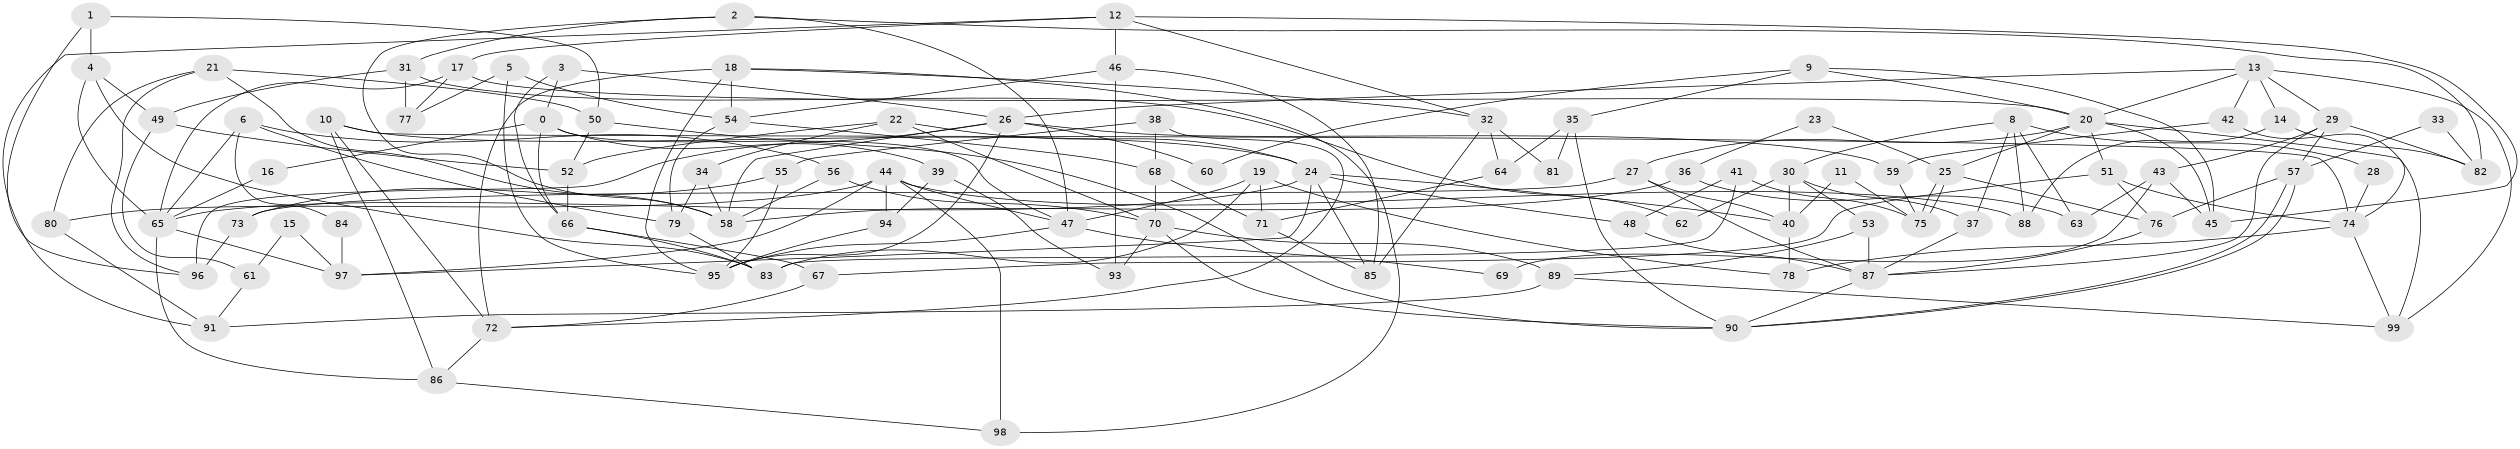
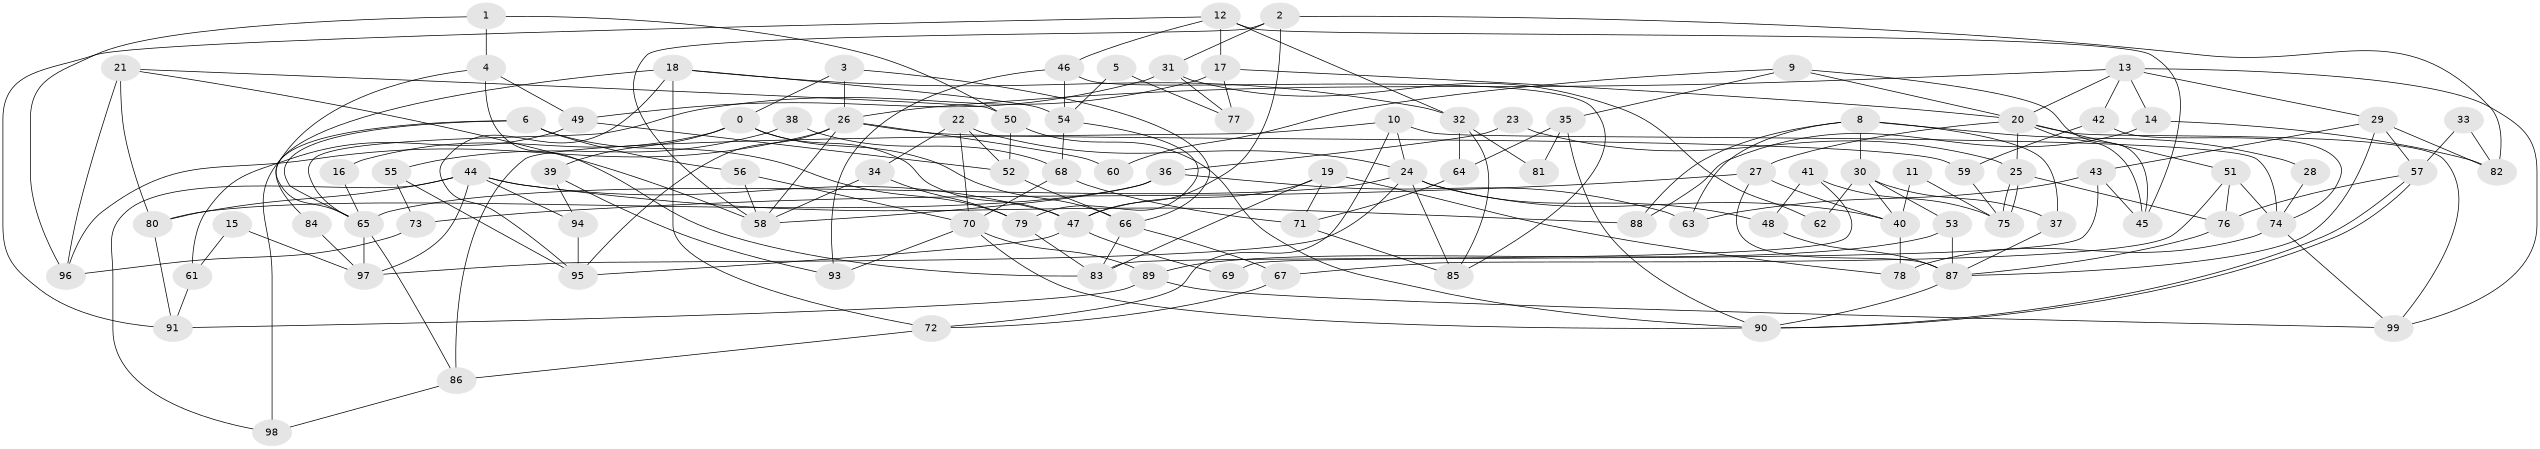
  graph {
    fontname="DejaVu Sans"
    node [color=gray90 fontname="DejaVu Sans" style=filled]
    edge [fontname="DejaVu Sans"]
    1
    4
    50
    96
    49
    65
    83
    52
    90
    2
    31
    47
    58
    82
    77
    62
    95
    69
    n19 [label=0]
    3
    26
    66
    16
    39
    60
    59
    67
    61
    86
    97
    5
    54
    79
    68
    6
    56
    84
    70
    93
    94
    8
    28
    30
    37
    63
    88
    74
    40
    53
    87
    9
    20
    35
    45
    n55 [label=99]
    25
    27
    51
    64
    81
    10
    24
    72
    48
    85
    78
    98
    11
    75
    12
    17
    32
    46
    91
    13
    14
    29
    42
    43
    57
    15
    18
    19
    71
    76
    73
    21
    80
    22
    34
    89
    23
    36
    33
    38
    55
    41
    44
    1 -- 4
    1 -- 50
    1 -- 96
    4 -- 49
    4 -- 65
    4 -- 83
    50 -- 52
    50 -- 90
    49 -- 52
    49 -- 61
    65 -- 86
    65 -- 97
    52 -- 66
    2 -- 31
    2 -- 47
    2 -- 58
    2 -- 82
    31 -- 49
    31 -- 77
    31 -- 62
    47 -- 95
    47 -- 69
    n19 -- 47
    n19 -- 66
    n19 -- 16
    n19 -- 39
    3 -- n19
    3 -- 26
    3 -- 66
    26 -- 96
    26 -- 58
    26 -- 95
    26 -- 60
    26 -- 59
    66 -- 83
    66 -- 67
    16 -- 65
    39 -- 93
    39 -- 94
    59 -- 75
    67 -- 72
    61 -- 91
    86 -- 98
    5 -- 77
-   5 -- 95
    5 -- 54
    54 -- 79
    54 -- 68
    79 -- 83
    68 -- 70
    68 -- 71
    6 -- 65
    6 -- 79
    6 -- 56
    6 -- 84
    56 -- 58
    56 -- 70
    84 -- 97
    70 -- 90
    70 -- 93
    70 -- 89
    94 -- 95
    8 -- 28
    8 -- 30
    8 -- 37
    8 -- 63
    8 -- 88
    28 -- 74
    30 -- 62
    30 -- 37
    30 -- 40
    30 -- 53
    37 -- 87
    74 -- n55
    74 -- 78
    40 -- 78
    53 -- 87
    53 -- 89
    87 -- 90
    9 -- 60
    9 -- 20
    9 -- 35
    9 -- 45
    20 -- 45
    20 -- n55
    20 -- 25
    20 -- 27
    20 -- 51
    35 -- 90
    35 -- 64
    35 -- 81
    25 -- 75
    25 -- 75
    25 -- 76
    27 -- 40
    27 -- 87
    27 -- 73
    51 -- 67
    51 -- 74
    51 -- 76
    64 -- 71
    10 -- 86
    10 -- 74
    10 -- 24
    10 -- 72
    24 -- 65
    24 -- 97
    24 -- 40
    24 -- 48
    24 -- 85
    72 -- 86
    48 -- 87
    11 -- 40
    11 -- 75
    12 -- 45
    12 -- 17
    12 -- 32
    12 -- 46
    12 -- 91
    17 -- 65
    17 -- 77
    17 -- 20
    32 -- 64
    32 -- 81
    32 -- 85
    46 -- 54
    46 -- 93
    46 -- 85
    13 -- 26
    13 -- 20
    13 -- n55
    13 -- 14
    13 -- 29
    13 -- 42
    14 -- 82
    14 -- 88
    29 -- 82
    29 -- 87
    29 -- 43
    29 -- 57
    42 -- 59
    42 -- 74
    43 -- 69
    43 -- 63
    43 -- 45
    57 -- 90
    57 -- 90
    57 -- 76
    15 -- 61
    15 -- 97
    18 -- 95
    18 -- 54
    18 -- 72
    18 -- 98
    18 -- 32
    19 -- 83
    19 -- 47
    19 -- 78
    19 -- 71
    71 -- 85
    76 -- 87
    73 -- 96
    21 -- 50
    21 -- 96
    21 -- 58
    21 -- 80
    80 -- 91
    22 -- 52
    22 -- 70
    22 -- 24
    22 -- 34
    34 -- 58
    34 -- 79
    89 -- n55
    89 -- 91
    23 -- 25
    23 -- 36
    36 -- 58
    36 -- 63
+   36 -- 80
    33 -- 82
    33 -- 57
    38 -- 68
-   38 -- 72
    38 -- 55
    55 -- 95
    55 -- 73
    41 -- 83
    41 -- 48
    41 -- 75
    44 -- 47
    44 -- 97
    44 -- 94
    44 -- 88
    44 -- 98
    44 -- 80
  }
